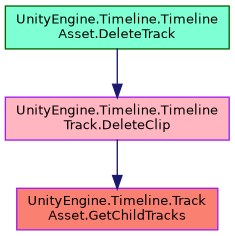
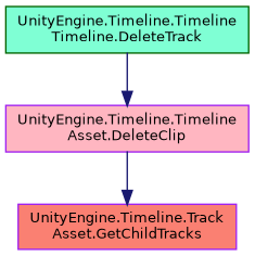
  digraph {
    rankdir=TB
    node [color=purple fontname=Helvetica fontsize=10 shape=record style=filled]
    edge [color=midnightblue fontname=Helvetica fontsize=10 labelfontname=Helvetica labelfontsize=10 style=solid]
-   n1 [color=darkgreen fillcolor=aquamarine fontcolor=black height=0.2 label="UnityEngine.Timeline.Timeline\lAsset.DeleteTrack" width=0.4]
-   n2 [fillcolor=lightpink height=0.2 label="UnityEngine.Timeline.Timeline\lTrack.DeleteClip" width=0.4]
+   n1 [color=darkgreen fillcolor=aquamarine fontcolor=black height=0.2 label="UnityEngine.Timeline.Timeline\lTimeline.DeleteTrack" width=0.4]
+   n2 [fillcolor=lightpink height=0.2 label="UnityEngine.Timeline.Timeline\lAsset.DeleteClip" width=0.4]
    n3 [fillcolor=salmon height=0.2 label="UnityEngine.Timeline.Track\lAsset.GetChildTracks" width=0.4]
    n1 -> n2
    n2 -> n3
  }
